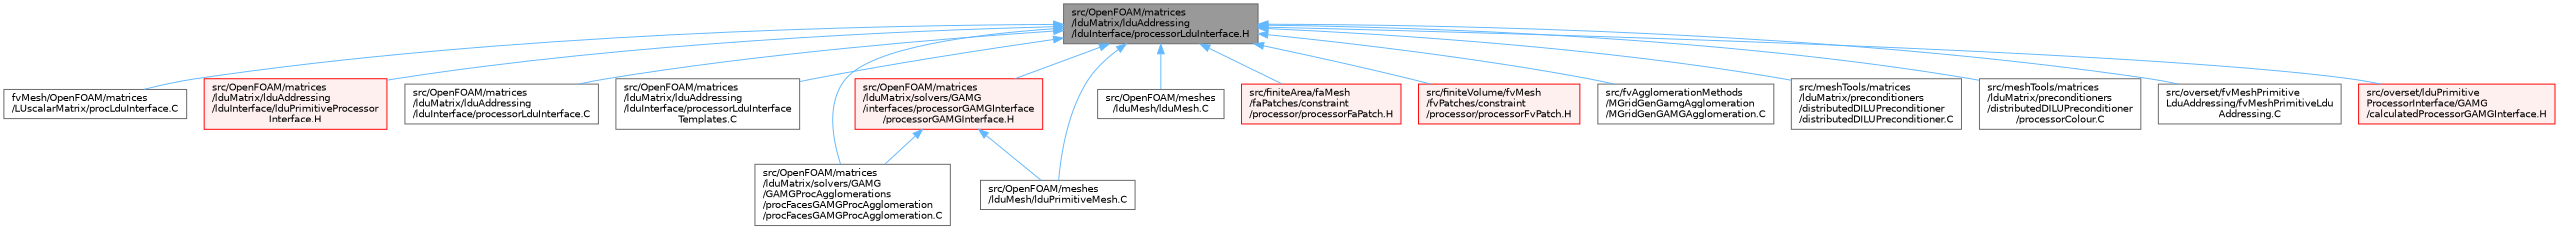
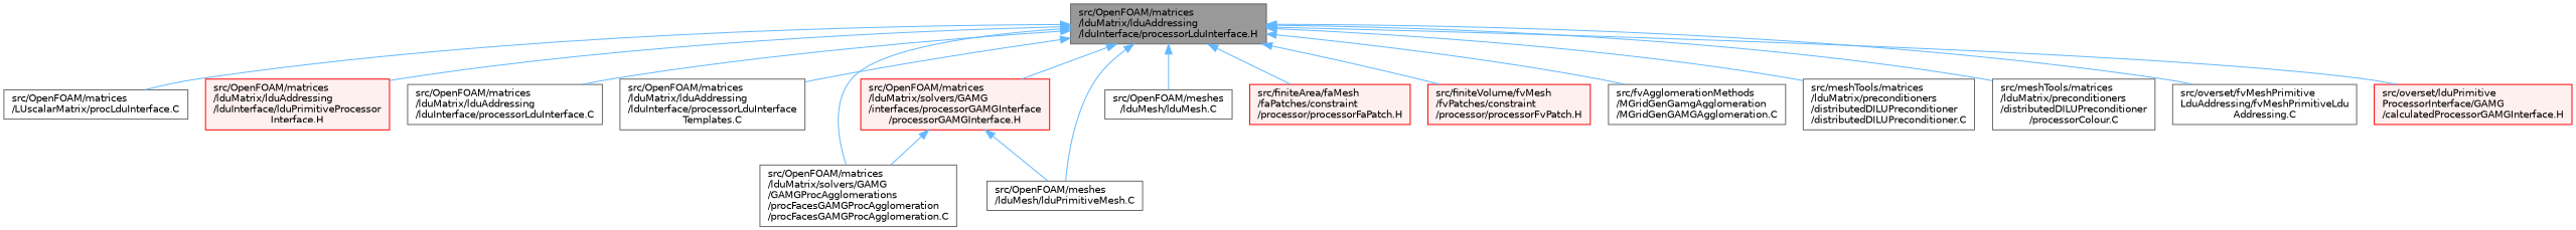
  digraph {
    node [color=grey40 fillcolor=white fontname=Helvetica fontsize=10 shape=box style=filled]
    edge [color=steelblue1 dir=back fontname=Helvetica fontsize=10 labelfontname=Helvetica labelfontsize=10 style=solid]
    n1 [color=gray40 fillcolor=grey60 fontcolor=black height=0.2 label="src/OpenFOAM/matrices\l/lduMatrix/lduAddressing\l/lduInterface/processorLduInterface.H" width=0.4]
-   n2 [height=0.2 label="fvMesh/OpenFOAM/matrices\l/LUscalarMatrix/procLduInterface.C" width=0.4]
+   n2 [height=0.2 label="src/OpenFOAM/matrices\l/LUscalarMatrix/procLduInterface.C" width=0.4]
    n3 [color=red fillcolor="#FFF0F0" height=0.2 label="src/OpenFOAM/matrices\l/lduMatrix/lduAddressing\l/lduInterface/lduPrimitiveProcessor\lInterface.H" width=0.4]
    n4 [height=0.2 label="src/OpenFOAM/matrices\l/lduMatrix/lduAddressing\l/lduInterface/processorLduInterface.C" width=0.4]
    n5 [height=0.2 label="src/OpenFOAM/matrices\l/lduMatrix/lduAddressing\l/lduInterface/processorLduInterface\lTemplates.C" width=0.4]
    n6 [height=0.2 label="src/OpenFOAM/matrices\l/lduMatrix/solvers/GAMG\l/GAMGProcAgglomerations\l/procFacesGAMGProcAgglomeration\l/procFacesGAMGProcAgglomeration.C" width=0.4]
    n7 [color=red fillcolor="#FFF0F0" height=0.2 label="src/OpenFOAM/matrices\l/lduMatrix/solvers/GAMG\l/interfaces/processorGAMGInterface\l/processorGAMGInterface.H" width=0.4]
    n8 [height=0.2 label="src/OpenFOAM/meshes\l/lduMesh/lduPrimitiveMesh.C" width=0.4]
    n9 [height=0.2 label="src/OpenFOAM/meshes\l/lduMesh/lduMesh.C" width=0.4]
    n10 [color=red fillcolor="#FFF0F0" height=0.2 label="src/finiteArea/faMesh\l/faPatches/constraint\l/processor/processorFaPatch.H" width=0.4]
    n11 [color=red fillcolor="#FFF0F0" height=0.2 label="src/finiteVolume/fvMesh\l/fvPatches/constraint\l/processor/processorFvPatch.H" width=0.4]
    n12 [height=0.2 label="src/fvAgglomerationMethods\l/MGridGenGamgAgglomeration\l/MGridGenGAMGAgglomeration.C" width=0.4]
    n13 [height=0.2 label="src/meshTools/matrices\l/lduMatrix/preconditioners\l/distributedDILUPreconditioner\l/distributedDILUPreconditioner.C" width=0.4]
    n14 [height=0.2 label="src/meshTools/matrices\l/lduMatrix/preconditioners\l/distributedDILUPreconditioner\l/processorColour.C" width=0.4]
    n15 [height=0.2 label="src/overset/fvMeshPrimitive\lLduAddressing/fvMeshPrimitiveLdu\lAddressing.C" width=0.4]
    n16 [color=red fillcolor="#FFF0F0" height=0.2 label="src/overset/lduPrimitive\lProcessorInterface/GAMG\l/calculatedProcessorGAMGInterface.H" width=0.4]
    n1 -> n2
    n1 -> n3
    n1 -> n4
    n1 -> n5
    n1 -> n6
    n1 -> n7
    n1 -> n8
    n1 -> n9
    n1 -> n10
    n1 -> n11
    n1 -> n12
    n1 -> n13
    n1 -> n14
    n1 -> n15
    n1 -> n16
    n7 -> n6
    n7 -> n8
  }
